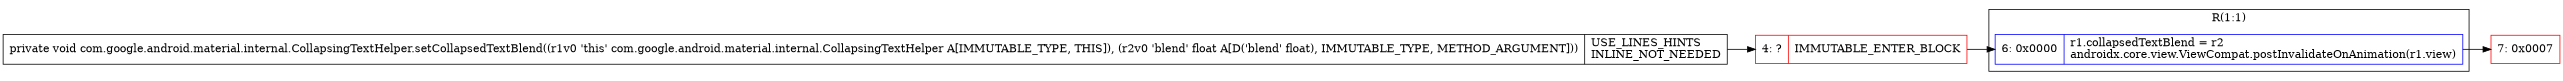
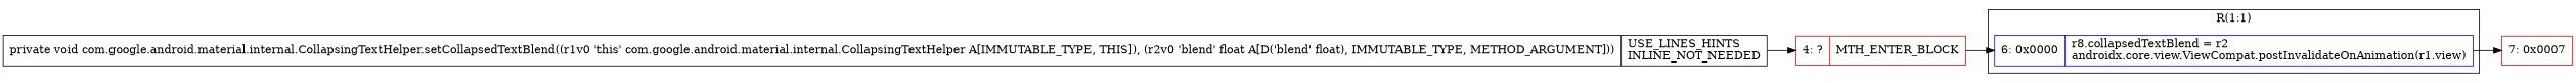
  digraph {
    rankdir=LR
    node [color=red shape=record]
-   n1 [color=blue label="{6\:\ 0x0000|r1.collapsedTextBlend = r2\landroidx.core.view.ViewCompat.postInvalidateOnAnimation(r1.view)\l}"]
+   n1 [color=blue label="{6\:\ 0x0000|r8.collapsedTextBlend = r2\landroidx.core.view.ViewCompat.postInvalidateOnAnimation(r1.view)\l}"]
    n2 [label="{7\:\ 0x0007}"]
-   n3 [label="{4\:\ ?|IMMUTABLE_ENTER_BLOCK\l}"]
+   n3 [label="{4\:\ ?|MTH_ENTER_BLOCK\l}"]
    n4 [label="{private void com.google.android.material.internal.CollapsingTextHelper.setCollapsedTextBlend((r1v0 'this' com.google.android.material.internal.CollapsingTextHelper A[IMMUTABLE_TYPE, THIS]), (r2v0 'blend' float A[D('blend' float), IMMUTABLE_TYPE, METHOD_ARGUMENT]))  | USE_LINES_HINTS\lINLINE_NOT_NEEDED\l}" color=""]
    subgraph cluster_1 {
      label="R(1:1)"
      n1
    }
    n1 -> n2
    n3 -> n1
    n4 -> n3
  }
